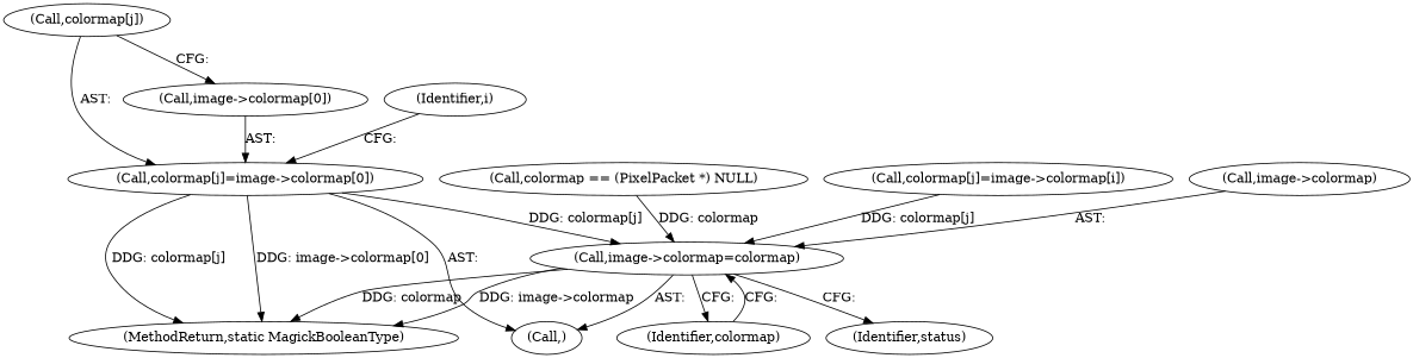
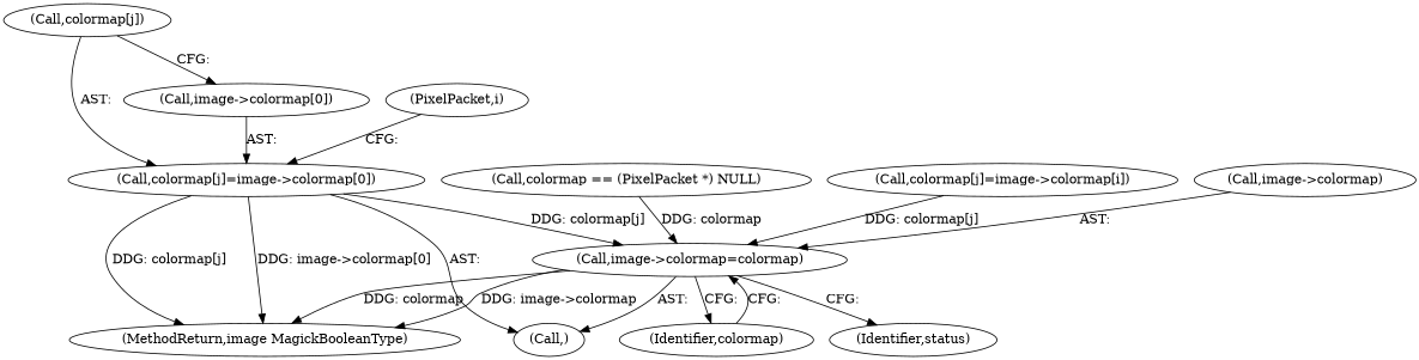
  digraph {
    n1 [label="(Call,colormap[j]=image->colormap[0])"]
    n2 [label="(Call,image->colormap=colormap)"]
    n3 [label="(Call,)"]
-   n4 [label="(MethodReturn,static MagickBooleanType)"]
+   n4 [label="(MethodReturn,image MagickBooleanType)"]
    n5 [label="(Identifier,colormap)"]
    n6 [label="(Identifier,status)"]
    n7 [label="(Call,image->colormap[0])"]
    n8 [label="(Call,colormap[j])"]
    n9 [label="(Call,colormap == (PixelPacket *) NULL)"]
    n10 [label="(Call,colormap[j]=image->colormap[i])"]
    n11 [label="(Call,image->colormap)"]
-   n12 [label="(Identifier,i)"]
+   n12 [label="(PixelPacket,i)"]
    n1 -> n2 [label="DDG: colormap[j]"]
    n1 -> n3 [label="AST: "]
    n1 -> n4 [label="DDG: colormap[j]"]
    n1 -> n4 [label="DDG: image->colormap[0]"]
    n2 -> n3 [label="AST: "]
    n2 -> n4 [label="DDG: colormap"]
    n2 -> n4 [label="DDG: image->colormap"]
    n2 -> n5 [label="CFG: "]
    n2 -> n6 [label="CFG: "]
    n5 -> n2 [label="CFG: "]
    n7 -> n1 [label="AST: "]
    n8 -> n1 [label="AST: "]
    n8 -> n7 [label="CFG: "]
    n9 -> n2 [label="DDG: colormap"]
    n10 -> n2 [label="DDG: colormap[j]"]
    n11 -> n2 [label="AST: "]
    n12 -> n1 [label="CFG: "]
  }
